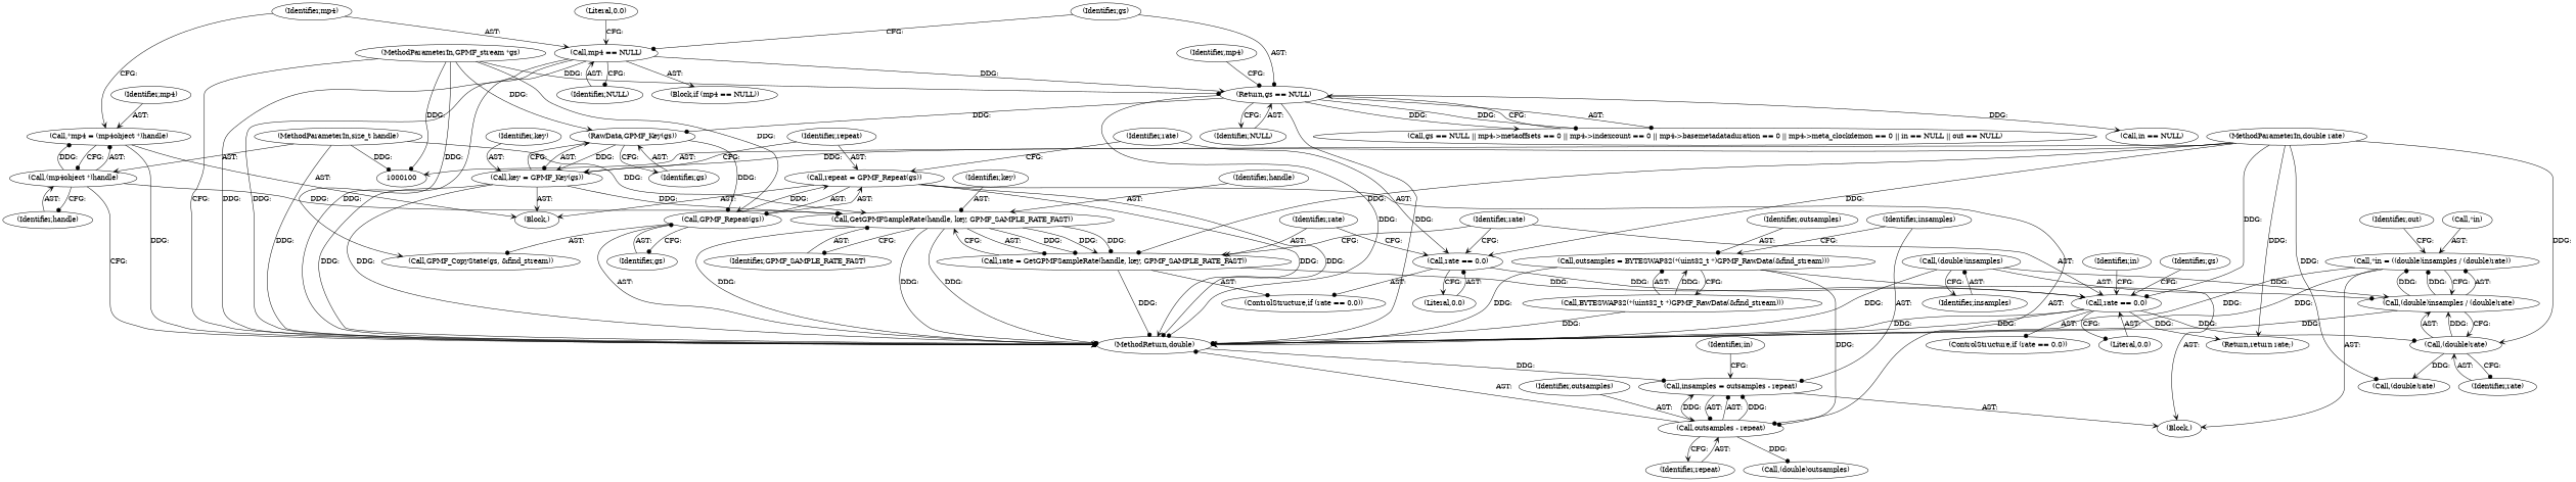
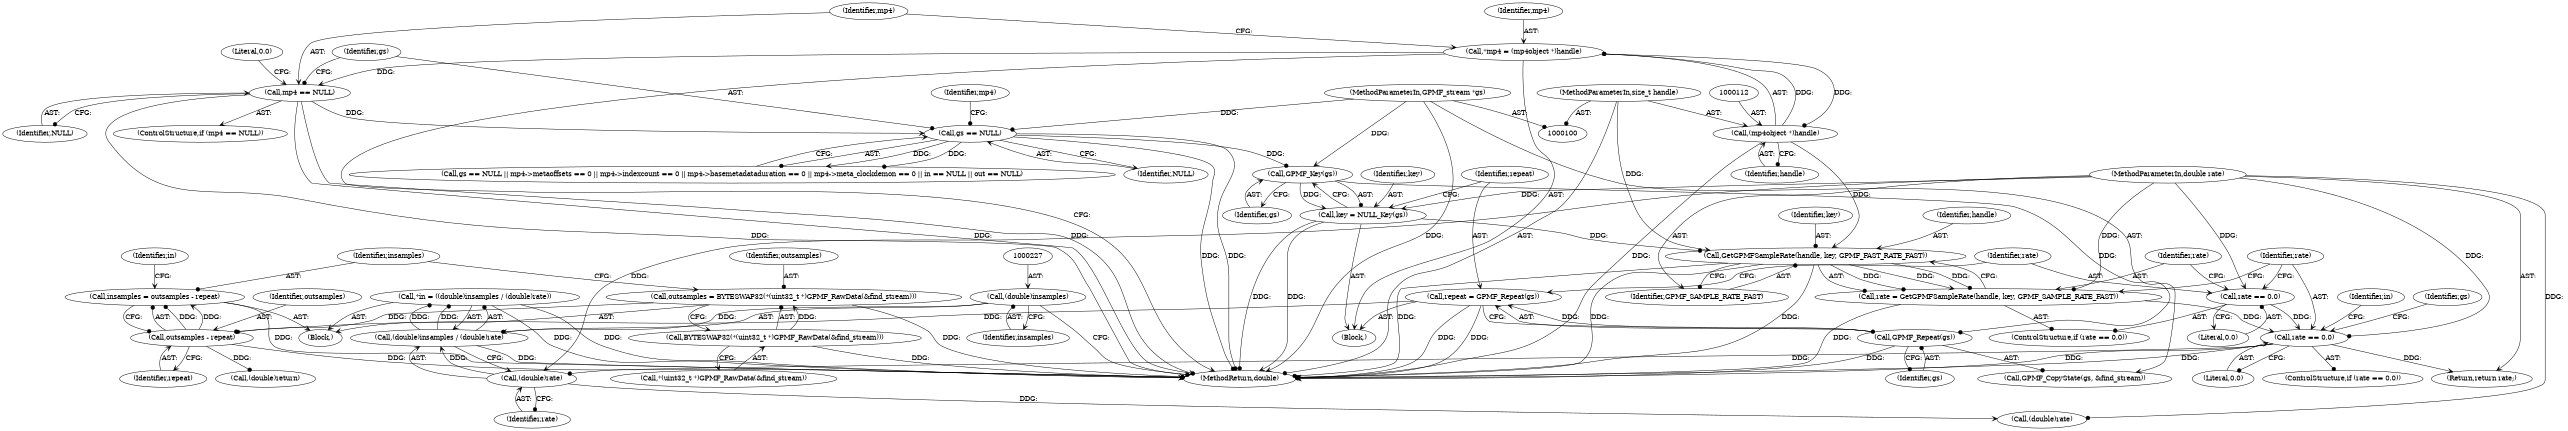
  digraph {
    edge [arrowhead=vee]
    n1 [label="(Call,*in = ((double)insamples / (double)rate))"]
    n2 [label="(Call,(double)insamples / (double)rate)"]
    n3 [label="(MethodReturn,double)"]
    n4 [label="(Block,)"]
    n5 [label="(Call,(double)rate)"]
    n6 [label="(Identifier,rate)"]
    n7 [label="(Call,(double)rate)"]
    n8 [label="(Call,(double)insamples)"]
    n9 [label="(Identifier,insamples)"]
    n10 [label="(Call,insamples = outsamples - repeat)"]
    n11 [label="(Call,outsamples - repeat)"]
    n12 [label="(Identifier,repeat)"]
-   n13 [label="(Call,(double)outsamples)"]
+   n13 [label="(Call,(double)return)"]
    n14 [label="(Call,outsamples = BYTESWAP32(*(uint32_t *)GPMF_RawData(&find_stream)))"]
    n15 [label="(Call,BYTESWAP32(*(uint32_t *)GPMF_RawData(&find_stream)))"]
+   n16 [label="(Call,*(uint32_t *)GPMF_RawData(&find_stream))"]
    n17 [label="(Call,repeat = GPMF_Repeat(gs))"]
    n18 [label="(Call,GPMF_Repeat(gs))"]
    n19 [label="(Block,)"]
    n20 [label="(Call,GPMF_CopyState(gs, &find_stream))"]
    n21 [label="(Identifier,gs)"]
-   n22 [label="(RawData,GPMF_Key(gs))"]
-   n23 [label="(Call,key = GPMF_Key(gs))"]
+   n22 [label="(Call,GPMF_Key(gs))"]
+   n23 [label="(Call,key = NULL_Key(gs))"]
    n24 [label="(Identifier,gs)"]
-   n25 [label="(Call,GetGPMFSampleRate(handle, key, GPMF_SAMPLE_RATE_FAST))"]
-   n26 [label="(Return,gs == NULL)"]
+   n25 [label="(Call,GetGPMFSampleRate(handle, key, GPMF_FAST_RATE_FAST))"]
+   n26 [label="(Call,gs == NULL)"]
    n27 [label="(Call,gs == NULL || mp4->metaoffsets == 0 || mp4->indexcount == 0 || mp4->basemetadataduration == 0 || mp4->meta_clockdemon == 0 || in == NULL || out == NULL)"]
-   n28 [label="(Call,in == NULL)"]
    n29 [label="(Identifier,NULL)"]
    n30 [label="(MethodParameterIn,GPMF_stream *gs)"]
    1000100
    n32 [label="(Call,mp4 == NULL)"]
    n33 [label="(Identifier,NULL)"]
-   n34 [label="(Block,if (mp4 == NULL))"]
+   n34 [label="(ControlStructure,if (mp4 == NULL))"]
    n35 [label="(Call,*mp4 = (mp4object *)handle)"]
    n36 [label="(Call,(mp4object *)handle)"]
    n37 [label="(Identifier,handle)"]
    n38 [label="(Call,rate = GetGPMFSampleRate(handle, key, GPMF_SAMPLE_RATE_FAST))"]
    n39 [label="(Identifier,GPMF_SAMPLE_RATE_FAST)"]
    n40 [label="(MethodParameterIn,size_t handle)"]
    n41 [label="(Call,rate == 0.0)"]
    n42 [label="(Literal,0.0)"]
    n43 [label="(Return,return rate;)"]
    n44 [label="(ControlStructure,if (rate == 0.0))"]
    n45 [label="(ControlStructure,if (rate == 0.0))"]
    n46 [label="(MethodParameterIn,double rate)"]
    n47 [label="(Call,rate == 0.0)"]
    n48 [label="(Literal,0.0)"]
    n49 [label="(Identifier,in)"]
    n50 [label="(Identifier,gs)"]
    n51 [label="(Identifier,in)"]
    n52 [label="(Identifier,gs)"]
    n53 [label="(Identifier,outsamples)"]
-   n54 [label="(Call,*in)"]
    n55 [label="(Identifier,mp4)"]
    n56 [label="(Identifier,key)"]
    n57 [label="(Literal,0.0)"]
    n58 [label="(Identifier,rate)"]
    n59 [label="(Identifier,mp4)"]
    n60 [label="(Identifier,handle)"]
    n61 [label="(Identifier,repeat)"]
    n62 [label="(Identifier,mp4)"]
    n63 [label="(Identifier,key)"]
    n64 [label="(Identifier,rate)"]
    n65 [label="(Identifier,insamples)"]
    n66 [label="(Identifier,rate)"]
-   n67 [label="(Identifier,out)"]
    n68 [label="(Identifier,outsamples)"]
-   n1 -> n2 [label="CFG: "]
+   1000227
+   1000112
+   n1 -> n2 [label="AST: "]
    n1 -> n3 [label="DDG: "]
    n1 -> n3 [label="DDG: "]
    n1 -> n4 [label="AST: "]
    n2 -> n1 [arrowhead=dot label="AST: "]
    n2 -> n1 [arrowhead=dot label="DDG: "]
    n2 -> n1 [arrowhead=dot label="DDG: "]
    n2 -> n3 [arrowhead=dot label="DDG: "]
    n2 -> n5 [label="CFG: "]
    n5 -> n2 [label="AST: "]
    n5 -> n2 [label="DDG: "]
    n5 -> n6 [arrowhead=dot label="CFG: "]
    n5 -> n7 [label="DDG: "]
    n6 -> n5 [label="AST: "]
    n8 -> n2 [arrowhead=dot label="AST: "]
    n8 -> n2 [label="DDG: "]
-   n8 -> n3 [label="DDG: "]
+   n8 -> n3 [label="CFG: "]
    n8 -> n9 [label="CFG: "]
    n9 -> n8 [arrowhead=dot label="AST: "]
-   n3 -> n10 [arrowhead=dot label="DDG: "]
+   n10 -> n3 [arrowhead=dot label="DDG: "]
    n10 -> n4 [label="AST: "]
-   n10 -> n11 [arrowhead=dot label="AST: "]
-   n11 -> n3 [arrowhead=dot label="AST: "]
+   n10 -> n11 [arrowhead=dot label="CFG: "]
+   n11 -> n3 [arrowhead=dot label="DDG: "]
    n11 -> n10 [arrowhead=dot label="AST: "]
    n11 -> n10 [arrowhead=dot label="DDG: "]
    n11 -> n10 [label="DDG: "]
    n11 -> n12 [label="CFG: "]
    n11 -> n13 [arrowhead=dot label="DDG: "]
    n12 -> n11 [label="AST: "]
    n14 -> n3 [label="DDG: "]
    n14 -> n4 [label="AST: "]
    n14 -> n11 [arrowhead=dot label="DDG: "]
    n14 -> n15 [label="CFG: "]
    n15 -> n3 [arrowhead=dot label="DDG: "]
    n15 -> n14 [arrowhead=dot label="AST: "]
    n15 -> n14 [label="DDG: "]
+   n15 -> n16 [label="CFG: "]
+   n16 -> n15 [label="AST: "]
    n17 -> n3 [label="DDG: "]
    n17 -> n3 [arrowhead=dot label="DDG: "]
-   n17 -> n11 [arrowhead=dot label="AST: "]
-   n17 -> n18 [arrowhead=dot label="AST: "]
+   n17 -> n11 [arrowhead=dot label="DDG: "]
+   n17 -> n18 [arrowhead=dot label="CFG: "]
    n17 -> n19 [label="AST: "]
-   n18 -> n3 [label="AST: "]
+   n18 -> n3 [label="DDG: "]
    n18 -> n17 [label="AST: "]
    n18 -> n17 [label="DDG: "]
    n18 -> n20 [arrowhead=dot label="AST: "]
    n18 -> n21 [arrowhead=dot label="CFG: "]
    n21 -> n18 [arrowhead=dot label="AST: "]
    n22 -> n18 [arrowhead=dot label="DDG: "]
    n22 -> n23 [arrowhead=dot label="AST: "]
    n22 -> n23 [label="DDG: "]
    n22 -> n24 [label="CFG: "]
    n23 -> n3 [label="DDG: "]
    n23 -> n3 [arrowhead=dot label="DDG: "]
    n23 -> n19 [label="AST: "]
    n23 -> n22 [label="CFG: "]
    n23 -> n25 [arrowhead=dot label="DDG: "]
    n24 -> n22 [label="AST: "]
    n25 -> n3 [label="DDG: "]
    n25 -> n3 [arrowhead=dot label="DDG: "]
    n25 -> n3 [arrowhead=dot label="DDG: "]
    n25 -> n38 [arrowhead=dot label="AST: "]
    n25 -> n38 [arrowhead=dot label="DDG: "]
    n25 -> n38 [label="DDG: "]
    n25 -> n38 [arrowhead=dot label="DDG: "]
    n25 -> n39 [arrowhead=dot label="CFG: "]
    n26 -> n3 [arrowhead=dot label="DDG: "]
    n26 -> n3 [arrowhead=dot label="DDG: "]
    n26 -> n22 [arrowhead=dot label="DDG: "]
    n26 -> n27 [arrowhead=dot label="AST: "]
    n26 -> n27 [label="DDG: "]
    n26 -> n27 [arrowhead=dot label="DDG: "]
-   n26 -> n28 [label="DDG: "]
    n26 -> n29 [label="CFG: "]
    n27 -> n26 [label="CFG: "]
    n29 -> n26 [label="AST: "]
-   n30 -> n3 [label="CFG: "]
-   n30 -> n18 [label="DDG: "]
-   n30 -> n20 [label="DDG: "]
+   n30 -> n3 [label="DDG: "]
+   n30 -> n20 [label="AST: "]
    n30 -> n22 [label="DDG: "]
    n30 -> n26 [arrowhead=dot label="DDG: "]
-   n30 -> 1000100 [arrowhead=dot label="DDG: "]
+   n30 -> 1000100 [arrowhead=dot label="AST: "]
    n32 -> n3 [arrowhead=dot label="DDG: "]
    n32 -> n3 [arrowhead=dot label="DDG: "]
    n32 -> n3 [label="DDG: "]
    n32 -> n26 [label="DDG: "]
    n32 -> n33 [arrowhead=dot label="CFG: "]
    n32 -> n34 [label="AST: "]
    n33 -> n32 [label="AST: "]
-   n35 -> n3 [label="DDG: "]
+   n35 -> n3 [label="CFG: "]
    n35 -> n19 [label="AST: "]
-   n35 -> n36 [arrowhead=dot label="CFG: "]
-   n36 -> n3 [label="CFG: "]
+   n35 -> n32 [label="DDG: "]
+   n35 -> n36 [arrowhead=dot label="DDG: "]
+   n36 -> n3 [label="DDG: "]
    n36 -> n25 [label="DDG: "]
    n36 -> n35 [arrowhead=dot label="AST: "]
    n36 -> n35 [arrowhead=dot label="DDG: "]
    n36 -> n37 [arrowhead=dot label="CFG: "]
    n37 -> n36 [label="AST: "]
    n38 -> n3 [arrowhead=dot label="DDG: "]
    n38 -> n25 [label="CFG: "]
    n38 -> n41 [label="DDG: "]
    n38 -> n45 [arrowhead=dot label="AST: "]
    n39 -> n25 [arrowhead=dot label="AST: "]
-   n40 -> n3 [arrowhead=dot label="DDG: "]
+   n40 -> n3 [arrowhead=dot label="AST: "]
    n40 -> n25 [label="DDG: "]
-   n40 -> 1000100 [arrowhead=dot label="DDG: "]
+   n40 -> 1000100 [arrowhead=dot label="AST: "]
    n40 -> n36 [label="AST: "]
    n41 -> n3 [arrowhead=dot label="DDG: "]
    n41 -> n3 [arrowhead=dot label="DDG: "]
    n41 -> n5 [arrowhead=dot label="DDG: "]
    n41 -> n42 [arrowhead=dot label="CFG: "]
    n41 -> n43 [label="DDG: "]
    n41 -> n44 [arrowhead=dot label="AST: "]
    n42 -> n41 [label="AST: "]
    n46 -> n5 [label="DDG: "]
    n46 -> n7 [arrowhead=dot label="DDG: "]
    n46 -> n23 [label="DDG: "]
-   n46 -> 1000100 [label="AST: "]
+   n46 -> n39 [label="AST: "]
    n46 -> n38 [arrowhead=dot label="DDG: "]
    n46 -> n41 [arrowhead=dot label="DDG: "]
-   n46 -> n43 [label="DDG: "]
+   n46 -> n43 [label="AST: "]
    n46 -> n47 [label="DDG: "]
    n47 -> n41 [label="DDG: "]
    n47 -> n45 [arrowhead=dot label="AST: "]
    n47 -> n48 [label="CFG: "]
    n48 -> n47 [arrowhead=dot label="AST: "]
    n49 -> n41 [label="CFG: "]
    n50 -> n41 [label="CFG: "]
    n51 -> n10 [label="CFG: "]
    n52 -> n26 [arrowhead=dot label="AST: "]
    n52 -> n32 [arrowhead=dot label="CFG: "]
    n53 -> n11 [label="AST: "]
-   n54 -> n1 [label="AST: "]
    n55 -> n35 [label="AST: "]
    n56 -> n23 [label="AST: "]
    n57 -> n32 [label="CFG: "]
    n58 -> n38 [label="CFG: "]
    n58 -> n41 [label="AST: "]
    n58 -> n47 [label="CFG: "]
    n59 -> n26 [arrowhead=dot label="CFG: "]
    n60 -> n25 [label="AST: "]
    n61 -> n17 [label="AST: "]
    n61 -> n23 [label="CFG: "]
    n62 -> n32 [label="AST: "]
    n62 -> n35 [label="CFG: "]
    n63 -> n25 [arrowhead=dot label="AST: "]
    n64 -> n38 [label="AST: "]
    n64 -> n47 [label="CFG: "]
    n65 -> n10 [arrowhead=dot label="AST: "]
    n65 -> n14 [label="CFG: "]
    n66 -> n17 [label="CFG: "]
    n66 -> n47 [label="AST: "]
-   n67 -> n1 [label="CFG: "]
    n68 -> n14 [arrowhead=dot label="AST: "]
+   1000227 -> n8 [label="AST: "]
+   1000112 -> n36 [label="AST: "]
  }
